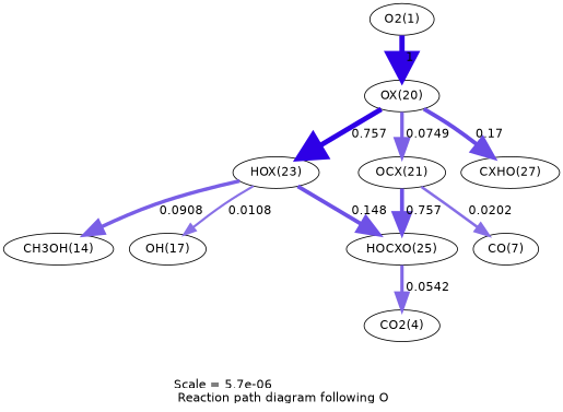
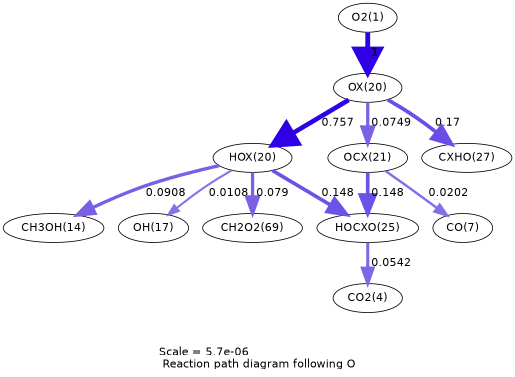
  digraph {
    fontname=Helvetica
    label="Scale = 5.7e-06\l Reaction path diagram following O"
    node [fontname=Helvetica]
    edge [arrowsize=2.28 color="0.7, 0.648, 0.9" fontname=Helvetica penwidth=4.56]
    n1 [label="O2(1)"]
    n2 [label="OX(20)"]
-   n3 [label="HOX(23)"]
+   n3 [label="HOX(20)"]
    n4 [label="CXHO(27)"]
    n5 [label="OCX(21)"]
    n6 [label="CH3OH(14)"]
    n7 [label="OH(17)"]
    n8 [label="HOCXO(25)"]
+   n9 [label="CH2O2(69)"]
    n10 [label="CO(7)"]
    n11 [label="CO2(4)"]
    n1 -> n2 [arrowsize=3 color="0.7, 1.5, 0.9" label=" 1" penwidth=6]
    n2 -> n3 [arrowsize=2.89 color="0.7, 1.26, 0.9" label=" 0.757" penwidth=5.79]
    n2 -> n4 [arrowsize=2.33 color="0.7, 0.67, 0.9" label=" 0.17" penwidth=4.66]
    n2 -> n5 [arrowsize=2.02 color="0.7, 0.575, 0.9" label=" 0.0749" penwidth=4.04]
    n3 -> n6 [arrowsize=2.09 color="0.7, 0.591, 0.9" label=" 0.0908" penwidth=4.19]
    n3 -> n7 [arrowsize=1.29 color="0.7, 0.511, 0.9" label=" 0.0108" penwidth=2.58]
    n3 -> n8 [label=" 0.148"]
-   n5 -> n8 [label=" 0.757"]
+   n3 -> n9 [arrowsize=2.04 color="0.7, 0.579, 0.9" label=" 0.079" penwidth=4.08]
+   n5 -> n8 [label=" 0.148"]
    n5 -> n10 [arrowsize=1.53 color="0.7, 0.52, 0.9" label=" 0.0202" penwidth=3.05]
    n8 -> n11 [arrowsize=1.9 color="0.7, 0.554, 0.9" label=" 0.0542" penwidth=3.8]
  }
